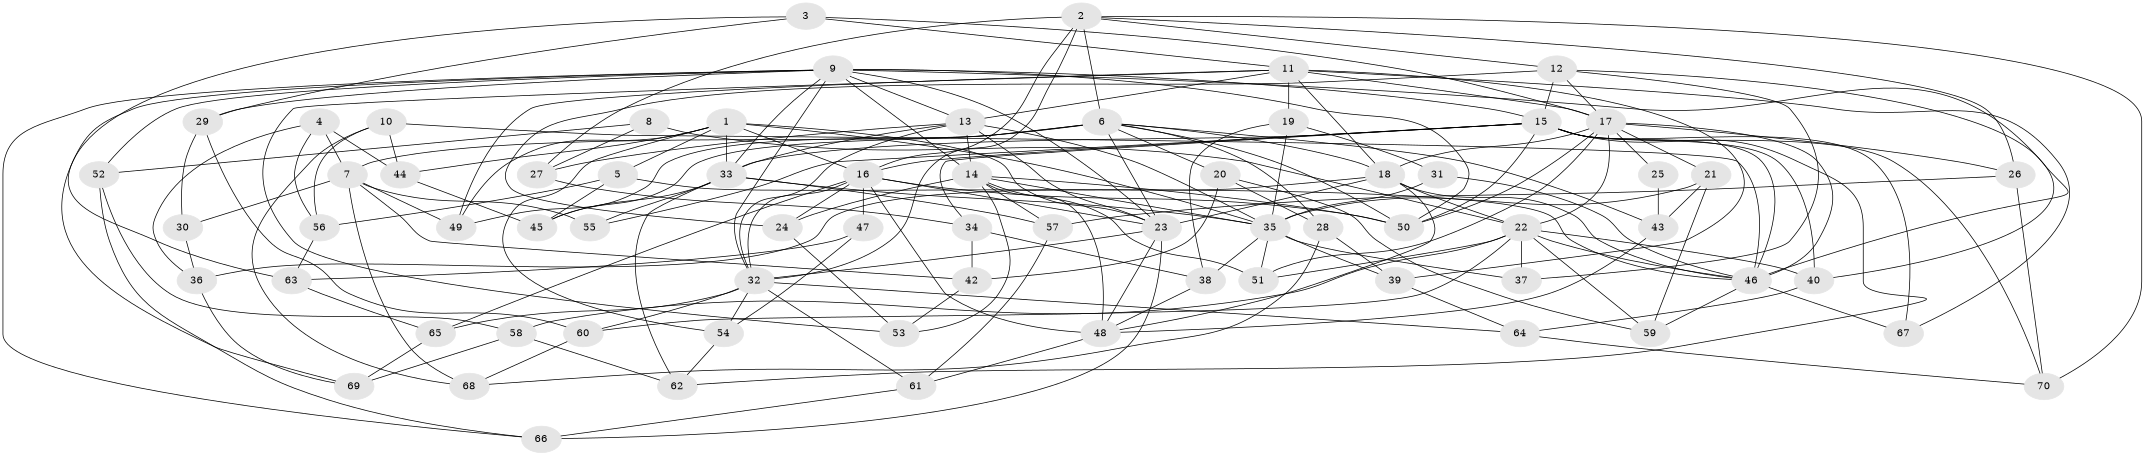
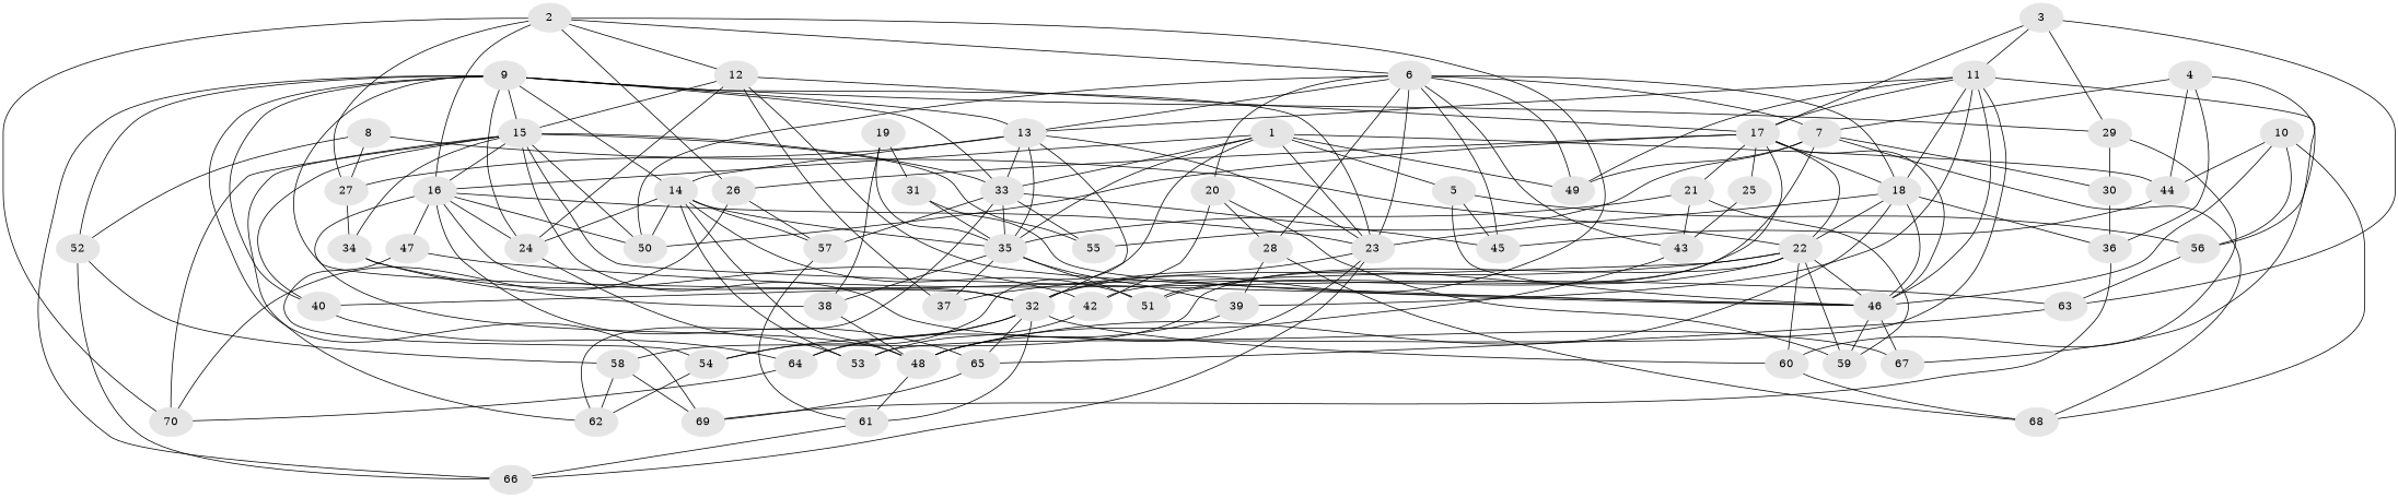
  graph {
    node [color=gray90 style=filled]
    edge [weight=1.0]
    1
    5
    16
    23
    33
    35
    44
    49
    54
    56
    45
    46
    32
    50
    24
    48
    47
    65
    66
    55
    57
    62
    39
    37
    51
    38
    2
    6
    12
    26
    27
    70
    7
    13
    18
    20
    28
    43
    17
    15
    34
    60
    61
    64
    3
    11
    29
    63
    53
    67
    22
    21
    25
    30
    4
    36
    42
    68
    69
    59
    14
    8
    52
    40
    58
    9
    10
    19
    31
    1 -- 5
    1 -- 16
    1 -- 23 [weight=2.0]
    1 -- 33 [weight=2.0]
    1 -- 35
    1 -- 44
    1 -- 49
    1 -- 54
    5 -- 56
    5 -- 45
    5 -- 46
    16 -- 23
    16 -- 32
    16 -- 50
    16 -- 24
    16 -- 48
    16 -- 47 [weight=2.0]
    16 -- 65
    23 -- 32
    23 -- 48 [weight=2.0]
    23 -- 66
    33 -- 35
    33 -- 45
    33 -- 55
    33 -- 57
    33 -- 62
    35 -- 39
    35 -- 37
    35 -- 51
    35 -- 38
    44 -- 45
    54 -- 62
    56 -- 63
    46 -- 67 [weight=2.0]
    46 -- 59
    32 -- 54
    32 -- 65
    32 -- 60
    32 -- 61
    32 -- 64
    24 -- 53
    48 -- 61
    47 -- 54
    47 -- 63
    65 -- 69
    57 -- 61
    39 -- 64
    38 -- 48
    2 -- 16 [weight=2.0]
    2 -- 32
    2 -- 6
    2 -- 12
    2 -- 26
    2 -- 27
    2 -- 70
    6 -- 23 [weight=2.0]
    6 -- 49
    6 -- 45
    6 -- 50
    6 -- 7
+   6 -- 13
    6 -- 18
    6 -- 20
    6 -- 28
    6 -- 43
    12 -- 46
    12 -- 24
    12 -- 37
    12 -- 17
    12 -- 15
    26 -- 57
    26 -- 70
    27 -- 34
    7 -- 49
    7 -- 55
    7 -- 30 [weight=2.0]
    7 -- 42
    7 -- 68
    13 -- 23
    13 -- 33
    13 -- 35
    13 -- 32
    13 -- 27
    13 -- 14 [weight=2.0]
    18 -- 23
    18 -- 46
    18 -- 48
    18 -- 22
    18 -- 36
    20 -- 28
    20 -- 42
    20 -- 59
    28 -- 39
    28 -- 68
    43 -- 48
    17 -- 46
    17 -- 50
    17 -- 51
    17 -- 26
    17 -- 18
    17 -- 22
    17 -- 21
    17 -- 25 [weight=2.0]
    15 -- 16
    15 -- 33
    15 -- 46
    15 -- 50
    15 -- 55
    15 -- 62
    15 -- 70
    15 -- 34
    15 -- 67
    15 -- 40
    34 -- 38
    34 -- 42
    60 -- 68
    61 -- 66
    64 -- 70
    3 -- 17
    3 -- 11
    3 -- 29
    3 -- 63
    11 -- 49
-   11 -- 19
+   11 -- 46
    11 -- 39
    11 -- 13
    11 -- 18
    11 -- 17
    11 -- 53
    11 -- 67
    29 -- 60
    29 -- 30
    63 -- 65
    22 -- 46
    22 -- 37 [weight=2.0]
    22 -- 51
    22 -- 60
    22 -- 59
    22 -- 40
    22 -- 58
    21 -- 35
    21 -- 43
    21 -- 59
    25 -- 43
    30 -- 36
    4 -- 44
    4 -- 56
    4 -- 7
    4 -- 36
    36 -- 69
    42 -- 53
    14 -- 35
    14 -- 50
    14 -- 24
    14 -- 48
    14 -- 57
    14 -- 51
    14 -- 53
    8 -- 27
    8 -- 22 [weight=2.0]
    8 -- 52
    52 -- 66
    52 -- 58
    40 -- 64
    58 -- 62
    58 -- 69
    9 -- 23
    9 -- 33
    9 -- 32
-   9 -- 50
+   9 -- 24
    9 -- 66
    9 -- 13
    9 -- 15
    9 -- 29
    9 -- 69
    9 -- 14
    9 -- 52
    9 -- 40
    10 -- 44
    10 -- 56
    10 -- 46
    10 -- 68
    19 -- 35
    19 -- 38
    19 -- 31
    31 -- 35 [weight=2.0]
    31 -- 46
  }
